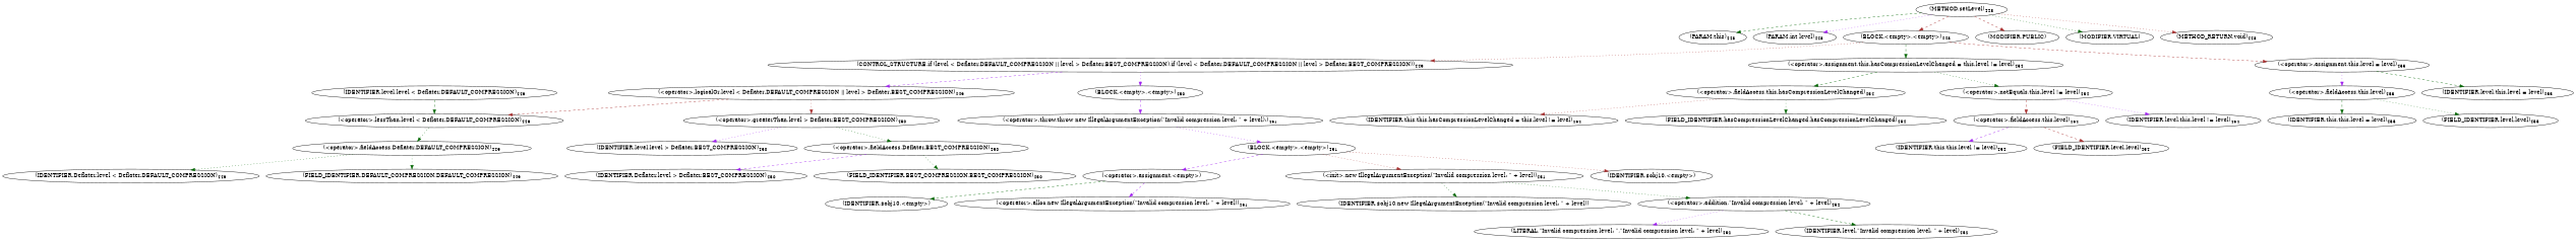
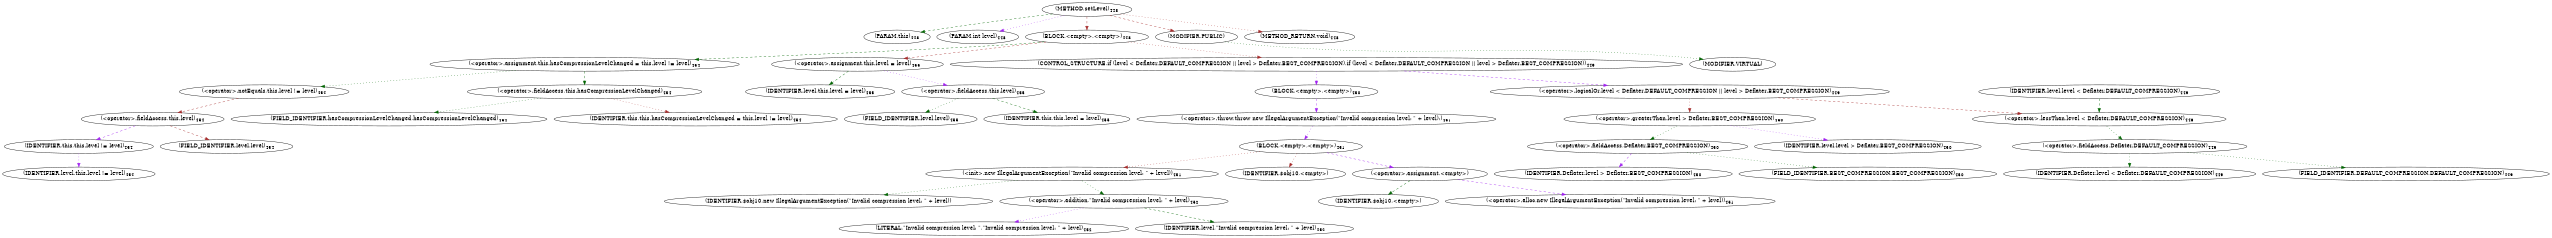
  digraph {
    edge [color=darkgreen style=dotted]
    n1 [label=<(METHOD,setLevel)<SUB>448</SUB>>]
    n2 [label=<(PARAM,this)<SUB>448</SUB>>]
    n3 [label=<(PARAM,int level)<SUB>448</SUB>>]
    n4 [label=<(BLOCK,&lt;empty&gt;,&lt;empty&gt;)<SUB>448</SUB>>]
    n5 [label=<(MODIFIER,PUBLIC)>]
    n6 [label=<(MODIFIER,VIRTUAL)>]
    n7 [label=<(METHOD_RETURN,void)<SUB>448</SUB>>]
    n8 [label=<(CONTROL_STRUCTURE,if (level &lt; Deflater.DEFAULT_COMPRESSION || level &gt; Deflater.BEST_COMPRESSION),if (level &lt; Deflater.DEFAULT_COMPRESSION || level &gt; Deflater.BEST_COMPRESSION))<SUB>449</SUB>>]
    n9 [label=<(&lt;operator&gt;.assignment,this.hasCompressionLevelChanged = this.level != level)<SUB>454</SUB>>]
    n10 [label=<(&lt;operator&gt;.assignment,this.level = level)<SUB>455</SUB>>]
    n11 [label=<(&lt;operator&gt;.logicalOr,level &lt; Deflater.DEFAULT_COMPRESSION || level &gt; Deflater.BEST_COMPRESSION)<SUB>449</SUB>>]
    n12 [label=<(BLOCK,&lt;empty&gt;,&lt;empty&gt;)<SUB>450</SUB>>]
    n13 [label=<(&lt;operator&gt;.fieldAccess,this.hasCompressionLevelChanged)<SUB>454</SUB>>]
    n14 [label=<(&lt;operator&gt;.notEquals,this.level != level)<SUB>454</SUB>>]
    n15 [label=<(&lt;operator&gt;.fieldAccess,this.level)<SUB>455</SUB>>]
    n16 [label=<(IDENTIFIER,level,this.level = level)<SUB>455</SUB>>]
    n17 [label=<(&lt;operator&gt;.lessThan,level &lt; Deflater.DEFAULT_COMPRESSION)<SUB>446</SUB>>]
    n18 [label=<(&lt;operator&gt;.greaterThan,level &gt; Deflater.BEST_COMPRESSION)<SUB>450</SUB>>]
    n19 [label=<(&lt;operator&gt;.throw,throw new IllegalArgumentException(&quot;Invalid compression level: &quot; + level);)<SUB>451</SUB>>]
    n20 [label=<(&lt;operator&gt;.fieldAccess,Deflater.DEFAULT_COMPRESSION)<SUB>449</SUB>>]
    n21 [label=<(IDENTIFIER,level,level &gt; Deflater.BEST_COMPRESSION)<SUB>450</SUB>>]
    n22 [label=<(&lt;operator&gt;.fieldAccess,Deflater.BEST_COMPRESSION)<SUB>450</SUB>>]
    n23 [label=<(IDENTIFIER,level,level &lt; Deflater.DEFAULT_COMPRESSION)<SUB>449</SUB>>]
    n24 [label=<(IDENTIFIER,Deflater,level &lt; Deflater.DEFAULT_COMPRESSION)<SUB>449</SUB>>]
    n25 [label=<(FIELD_IDENTIFIER,DEFAULT_COMPRESSION,DEFAULT_COMPRESSION)<SUB>449</SUB>>]
    n26 [label=<(IDENTIFIER,Deflater,level &gt; Deflater.BEST_COMPRESSION)<SUB>450</SUB>>]
    n27 [label=<(FIELD_IDENTIFIER,BEST_COMPRESSION,BEST_COMPRESSION)<SUB>450</SUB>>]
    n28 [label=<(BLOCK,&lt;empty&gt;,&lt;empty&gt;)<SUB>451</SUB>>]
    n29 [label=<(&lt;operator&gt;.assignment,&lt;empty&gt;)>]
    n30 [label=<(&lt;init&gt;,new IllegalArgumentException(&quot;Invalid compression level: &quot; + level))<SUB>451</SUB>>]
    n31 [label=<(IDENTIFIER,$obj10,&lt;empty&gt;)>]
    n32 [label=<(IDENTIFIER,$obj10,&lt;empty&gt;)>]
    n33 [label=<(&lt;operator&gt;.alloc,new IllegalArgumentException(&quot;Invalid compression level: &quot; + level))<SUB>451</SUB>>]
    n34 [label=<(IDENTIFIER,$obj10,new IllegalArgumentException(&quot;Invalid compression level: &quot; + level))>]
    n35 [label=<(&lt;operator&gt;.addition,&quot;Invalid compression level: &quot; + level)<SUB>452</SUB>>]
    n36 [label=<(LITERAL,&quot;Invalid compression level: &quot;,&quot;Invalid compression level: &quot; + level)<SUB>452</SUB>>]
    n37 [label=<(IDENTIFIER,level,&quot;Invalid compression level: &quot; + level)<SUB>452</SUB>>]
    n38 [label=<(IDENTIFIER,this,this.hasCompressionLevelChanged = this.level != level)<SUB>454</SUB>>]
    n39 [label=<(FIELD_IDENTIFIER,hasCompressionLevelChanged,hasCompressionLevelChanged)<SUB>454</SUB>>]
    n40 [label=<(&lt;operator&gt;.fieldAccess,this.level)<SUB>454</SUB>>]
    n41 [label=<(IDENTIFIER,level,this.level != level)<SUB>454</SUB>>]
    n42 [label=<(IDENTIFIER,this,this.level != level)<SUB>454</SUB>>]
    n43 [label=<(FIELD_IDENTIFIER,level,level)<SUB>454</SUB>>]
    n44 [label=<(IDENTIFIER,this,this.level = level)<SUB>455</SUB>>]
    n45 [label=<(FIELD_IDENTIFIER,level,level)<SUB>455</SUB>>]
    n1 -> n2 [style=dashed]
    n1 -> n3 [color=purple]
    n1 -> n4 [color=brown style=dashed]
    n1 -> n5 [color=brown style=dashed]
-   n1 -> n6
+   n5 -> n6
    n1 -> n7 [color=brown]
    n4 -> n8 [color=brown]
    n4 -> n9 [style=dashed]
    n4 -> n10 [color=brown style=dashed]
    n8 -> n11 [color=purple style=dashed]
    n8 -> n12 [color=purple]
    n9 -> n13 [style=dashed]
    n9 -> n14
    n10 -> n15 [color=purple]
    n10 -> n16 [style=dashed]
    n11 -> n17 [color=brown style=dashed]
    n11 -> n18 [color=brown]
    n12 -> n19 [color=purple style=dashed]
    n13 -> n38 [color=brown]
    n13 -> n39
    n14 -> n40 [color=brown style=dashed]
-   n14 -> n41 [color=purple]
+   n42 -> n41 [color=purple]
    n15 -> n44 [style=dashed]
    n15 -> n45
    n17 -> n20
    n18 -> n21 [color=purple]
    n18 -> n22
    n19 -> n28 [color=purple]
    n20 -> n24
    n20 -> n25
    n22 -> n26 [color=purple style=dashed]
    n22 -> n27
    n23 -> n17 [style=dashed]
    n28 -> n29 [color=purple style=dashed]
    n28 -> n30 [color=brown]
    n28 -> n31 [color=brown]
    n29 -> n32 [style=dashed]
    n29 -> n33 [color=purple style=dashed]
    n30 -> n34
    n30 -> n35
    n35 -> n36 [color=purple]
    n35 -> n37 [style=dashed]
    n40 -> n42 [color=purple style=dashed]
    n40 -> n43 [color=brown style=dashed]
  }
